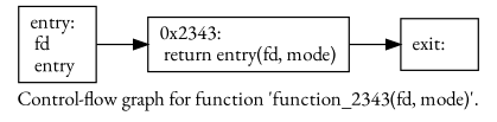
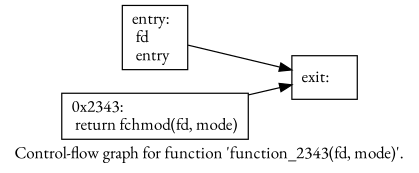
  digraph {
    fontname="EB Garamond"
    label="Control-flow graph for function 'function_2343(fd, mode)'."
    rankdir=LR
    node [fontname="EB Garamond" shape=record]
    edge [fontname="EB Garamond"]
    n1 [label="{entry:\l  fd\l  entry\l}"]
-   n2 [label="{0x2343:\l  return entry(fd, mode)\l}"]
+   n2 [label="{0x2343:\l  return fchmod(fd, mode)\l}"]
    n3 [label="{exit:\l}"]
-   n1 -> n2
+   n1 -> n3
    n2 -> n3
  }
